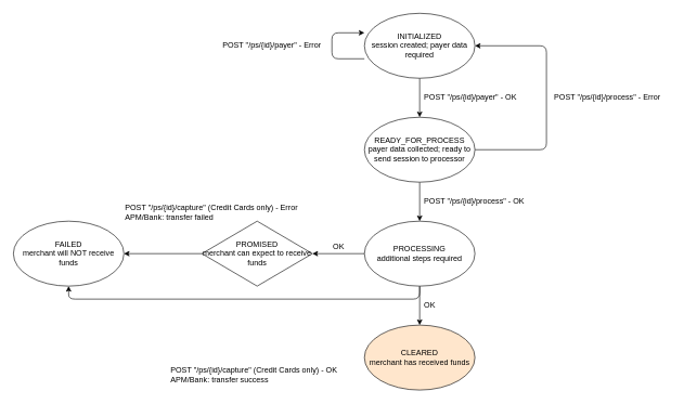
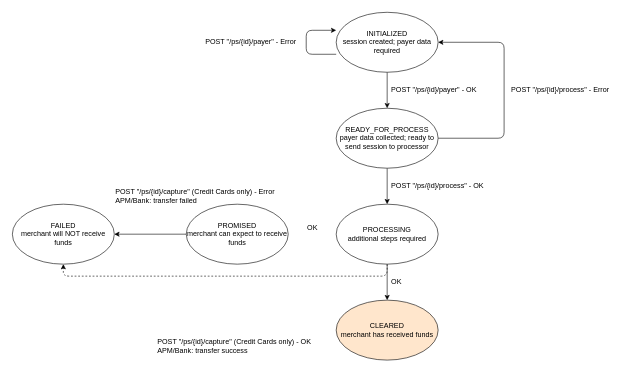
  <mxCell id="0" />
  <mxCell id="1" parent="0" />
  <mxCell id="2" style="edgeStyle=orthogonalEdgeStyle;rounded=0;orthogonalLoop=1;jettySize=auto;html=1;exitX=0.5;exitY=1;exitDx=0;exitDy=0;entryX=0.5;entryY=0;entryDx=0;entryDy=0;" parent="1" source="3" target="6" edge="1"><mxGeometry relative="1" as="geometry" /></mxCell>
  <mxCell id="3" value="INITIALIZED&lt;br&gt;session created; payer data required" style="ellipse;whiteSpace=wrap;html=1;" parent="1" vertex="1"><mxGeometry x="560" width="170" height="100" as="geometry" y="20" /></mxCell>
  <mxCell id="4" style="edgeStyle=orthogonalEdgeStyle;rounded=0;orthogonalLoop=1;jettySize=auto;html=1;exitX=0.5;exitY=1;exitDx=0;exitDy=0;entryX=0.5;entryY=0;entryDx=0;entryDy=0;" parent="1" source="6" target="10" edge="1"><mxGeometry relative="1" as="geometry" /></mxCell>
  <mxCell id="5" style="edgeStyle=orthogonalEdgeStyle;rounded=1;orthogonalLoop=1;jettySize=auto;html=1;exitX=1;exitY=0.5;exitDx=0;exitDy=0;entryX=1;entryY=0.5;entryDx=0;entryDy=0;" parent="1" source="6" target="3" edge="1"><mxGeometry relative="1" as="geometry"><Array as="points"><mxPoint x="840" y="230" /><mxPoint x="840" y="70" /></Array></mxGeometry></mxCell>
  <mxCell id="6" value="READY_FOR_PROCESS&lt;br&gt;payer data collected; ready to send session to processor" style="ellipse;whiteSpace=wrap;html=1;" parent="1" vertex="1"><mxGeometry x="560" y="180" width="170" height="100" as="geometry" /></mxCell>
- <mxCell id="7" style="edgeStyle=orthogonalEdgeStyle;rounded=0;orthogonalLoop=1;jettySize=auto;html=1;exitX=0;exitY=0.5;exitDx=0;exitDy=0;entryX=1;entryY=0.5;entryDx=0;entryDy=0;" parent="1" source="10" target="12" edge="1"><mxGeometry relative="1" as="geometry" /></mxCell>
  <mxCell id="8" style="edgeStyle=orthogonalEdgeStyle;rounded=0;orthogonalLoop=1;jettySize=auto;html=1;exitX=0.5;exitY=1;exitDx=0;exitDy=0;entryX=0.5;entryY=0;entryDx=0;entryDy=0;" parent="1" source="10" target="14" edge="1"><mxGeometry relative="1" as="geometry" /></mxCell>
- <mxCell id="9" style="edgeStyle=orthogonalEdgeStyle;rounded=1;orthogonalLoop=1;jettySize=auto;html=1;exitX=0.5;exitY=1;exitDx=0;exitDy=0;entryX=0.5;entryY=1;entryDx=0;entryDy=0;" parent="1" source="10" target="13" edge="1"><mxGeometry relative="1" as="geometry" /></mxCell>
+ <mxCell id="9" style="edgeStyle=orthogonalEdgeStyle;rounded=1;orthogonalLoop=1;jettySize=auto;html=1;exitX=0.5;exitY=1;exitDx=0;exitDy=0;entryX=0.5;entryY=1;entryDx=0;entryDy=0;dashed=1;" parent="1" source="10" target="13" edge="1"><mxGeometry relative="1" as="geometry" /></mxCell>
  <mxCell id="10" value="PROCESSING&lt;br&gt;additional steps required" style="ellipse;whiteSpace=wrap;html=1;" parent="1" vertex="1"><mxGeometry x="560" y="340" width="170" height="100" as="geometry" /></mxCell>
  <mxCell id="11" style="edgeStyle=orthogonalEdgeStyle;rounded=0;orthogonalLoop=1;jettySize=auto;html=1;exitX=0;exitY=0.5;exitDx=0;exitDy=0;entryX=1;entryY=0.5;entryDx=0;entryDy=0;" parent="1" source="12" target="13" edge="1"><mxGeometry relative="1" as="geometry" /></mxCell>
- <mxCell id="12" value="PROMISED&lt;br&gt;merchant can expect to receive funds" style="rhombus;whiteSpace=wrap;html=1;" parent="1" vertex="1"><mxGeometry x="310" y="340" width="170" height="100" as="geometry" /></mxCell>
+ <mxCell id="12" value="PROMISED&lt;br&gt;merchant can expect to receive funds" style="ellipse;whiteSpace=wrap;html=1;" parent="1" vertex="1"><mxGeometry x="310" y="340" width="170" height="100" as="geometry" /></mxCell>
  <mxCell id="13" value="FAILED&lt;br&gt;merchant will NOT receive funds" style="ellipse;whiteSpace=wrap;html=1;" parent="1" vertex="1"><mxGeometry y="340" width="170" height="100" as="geometry" x="20" /></mxCell>
  <mxCell id="14" value="CLEARED&lt;br&gt;merchant has received funds" style="ellipse;whiteSpace=wrap;html=1;fillColor=#ffe6cc;" parent="1" vertex="1"><mxGeometry x="560" y="500" width="170" height="100" as="geometry" /></mxCell>
  <mxCell id="15" value="OK" style="text;html=1;resizable=0;points=[];autosize=1;align=left;verticalAlign=top;spacingTop=-4;" parent="1" vertex="1"><mxGeometry x="510" y="370" width="30" height="20" as="geometry" /></mxCell>
  <mxCell id="16" value="OK" style="text;html=1;resizable=0;points=[];autosize=1;align=left;verticalAlign=top;spacingTop=-4;" parent="1" vertex="1"><mxGeometry x="650" y="460" width="30" height="20" as="geometry" /></mxCell>
  <mxCell id="17" value="POST &quot;/ps/{id}/payer&quot;&amp;nbsp;- OK" style="text;html=1;resizable=0;points=[];autosize=1;align=left;verticalAlign=top;spacingTop=-4;" parent="1" vertex="1"><mxGeometry x="650" y="140" width="160" height="20" as="geometry" /></mxCell>
  <mxCell id="18" value="POST &quot;/ps/{id}/process&quot; - OK" style="text;html=1;resizable=0;points=[];autosize=1;align=left;verticalAlign=top;spacingTop=-4;" parent="1" vertex="1"><mxGeometry x="650" y="300" width="170" height="20" as="geometry" /></mxCell>
  <mxCell id="19" value="POST &quot;/ps/{id}/capture&quot; (Credit Cards only) - Error&lt;br&gt;APM/Bank: transfer failed" style="text;html=1;resizable=0;points=[];autosize=1;align=left;verticalAlign=top;spacingTop=-4;" parent="1" vertex="1"><mxGeometry x="190" y="310" width="280" height="30" as="geometry" /></mxCell>
  <mxCell id="20" value="POST &quot;/ps/{id}/payer&quot;&amp;nbsp;- Error" style="text;html=1;resizable=0;points=[];autosize=1;align=left;verticalAlign=top;spacingTop=-4;" parent="1" vertex="1"><mxGeometry x="340" y="60" width="170" height="20" as="geometry" /></mxCell>
  <mxCell id="21" value="" style="endArrow=classic;html=1;rounded=1;" parent="1" edge="1"><mxGeometry width="50" height="50" relative="1" as="geometry"><mxPoint x="560" y="90" as="sourcePoint" /><mxPoint x="560" y="50" as="targetPoint" /><Array as="points"><mxPoint x="510" y="90" /><mxPoint x="510" y="50" /></Array></mxGeometry></mxCell>
  <mxCell id="22" value="POST &quot;/ps/{id}/process&quot;&amp;nbsp;- Error" style="text;html=1;resizable=0;points=[];autosize=1;align=left;verticalAlign=top;spacingTop=-4;" parent="1" vertex="1"><mxGeometry x="850" y="140" width="180" height="20" as="geometry" /></mxCell>
  <mxCell id="23" value="POST &quot;/ps/{id}/capture&quot; (Credit Cards only) - OK&lt;br&gt;APM/Bank: transfer success" style="text;html=1;resizable=0;points=[];autosize=1;align=left;verticalAlign=top;spacingTop=-4;" vertex="1" parent="1"><mxGeometry x="260" y="560" width="270" height="30" as="geometry" /></mxCell>
